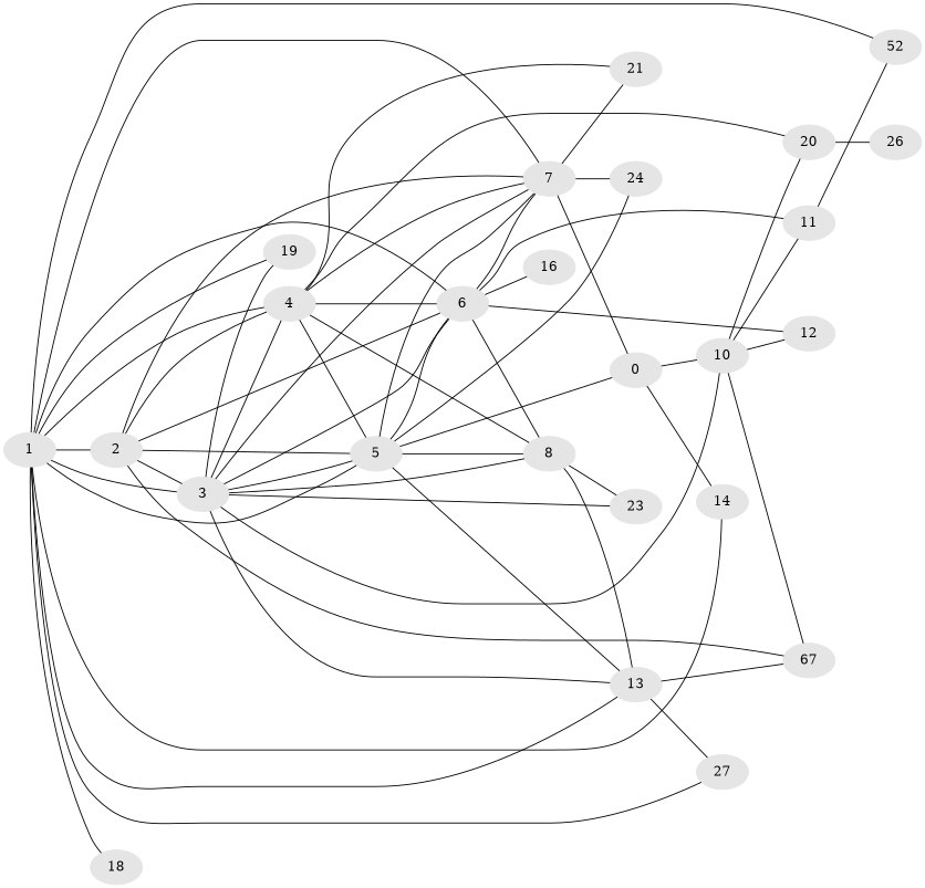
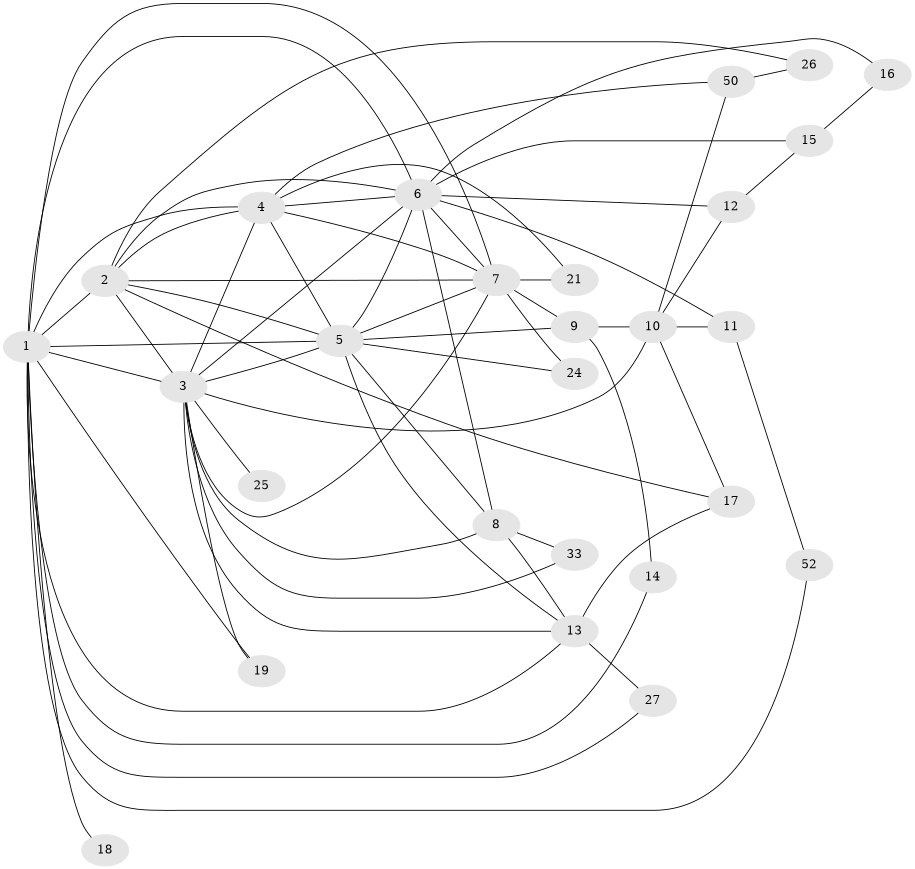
  graph {
    rankdir=LR
    node [color=gray90 style=filled]
    edge [weight=1.0]
    1
    2
    3
    4
    5
    6
    7
    13
    14
    18
    19
    n12 [label=52]
    27
-   17 [label=67]
+   17
    26
    8
    10
-   23
-   20
+   23 [label=33]
+   25
+   20 [label=50]
    21
-   9 [label=0]
+   9
    24
    11
    12
+   15
    16
    1 -- 2 [weight=2.0]
    1 -- 3 [weight=4.0]
    1 -- 4 [weight=4.0]
    1 -- 5 [weight=3.0]
    1 -- 6 [weight=2.0]
    1 -- 7 [weight=2.0]
    1 -- 13
    1 -- 14
    1 -- 18
    1 -- 19
    1 -- n12
    1 -- 27
    2 -- 3 [weight=2.0]
    2 -- 4 [weight=3.0]
    2 -- 5 [weight=2.0]
    2 -- 6
    2 -- 7
    2 -- 17
+   2 -- 26
    3 -- 4 [weight=4.0]
    3 -- 5 [weight=5.0]
    3 -- 6 [weight=2.0]
    3 -- 7 [weight=3.0]
    3 -- 13 [weight=4.0]
    3 -- 19
    3 -- 8 [weight=2.0]
    3 -- 10
    3 -- 23
+   3 -- 25
    4 -- 5 [weight=15.0]
    4 -- 6 [weight=3.0]
    4 -- 7 [weight=2.0]
-   4 -- 8
    4 -- 20
    4 -- 21
    5 -- 6 [weight=4.0]
    5 -- 7
    5 -- 13
    5 -- 8
    5 -- 9
    5 -- 24
    6 -- 7
    6 -- 8
    6 -- 11
    6 -- 12
+   6 -- 15
    6 -- 16
    7 -- 21
    7 -- 9
    7 -- 24
    13 -- 27
    13 -- 17 [weight=2.0]
    8 -- 13
    8 -- 23
    10 -- 17
    10 -- 20
    10 -- 11
    10 -- 12
    20 -- 26
    9 -- 14
    9 -- 10
    11 -- n12
+   12 -- 15
+   15 -- 16
  }
